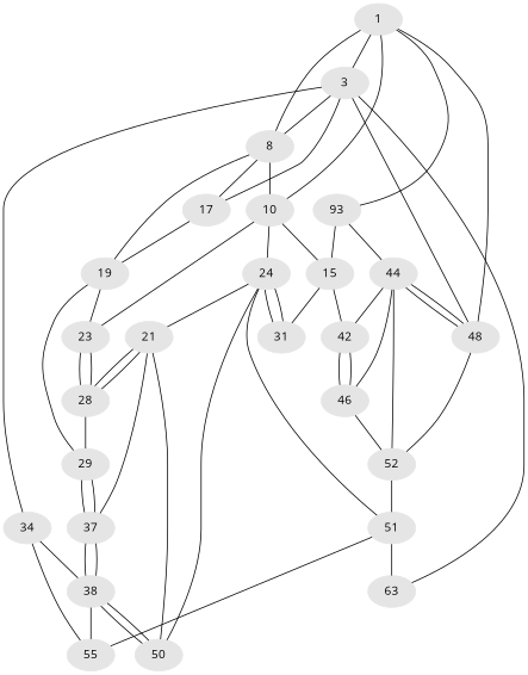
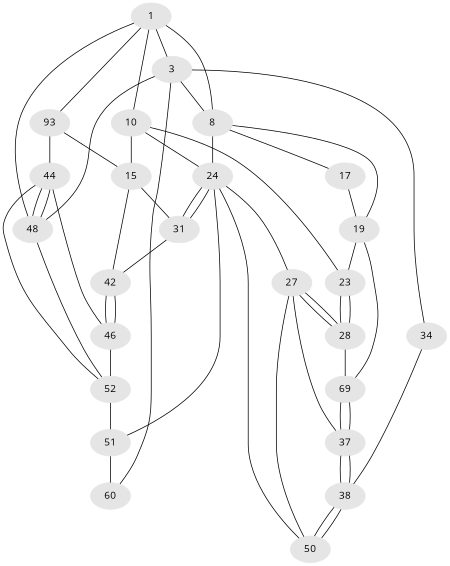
  graph {
    fontname="Open Sans"
    node [color=gray90 fontname="Open Sans" style=filled]
    edge [fontname="Open Sans"]
    1 [super="+2+6"]
    3 [super="+60+4+18"]
    8 [super="+9+12"]
    10 [super="+11+16"]
    n5 [label=93 super="+14"]
    48
    17 [super="+21"]
    34 [super="+57+35"]
-   63 [super="+66"]
+   63 [super="+66" label=60]
    19 [super="+20"]
    15 [super="+30"]
    23
    24 [super="+25"]
    44 [super="+45"]
    52 [super="+61"]
    38 [super="+39"]
-   55 [super="+59+56"]
-   29
+   29 [label=69]
    31
    42 [super="+43"]
    28
-   27 [super="+47" label=21]
+   27 [super="+47"]
    50
    n24 [label=51 super="+62+54"]
    46 [super="+51"]
    37
    1 -- 3 [weight=2]
    1 -- 8
    1 -- 10
    1 -- n5
    1 -- 48
    3 -- 8
    3 -- 48
-   3 -- 17
    3 -- 34 [weight=2]
    3 -- 63
-   8 -- 10
+   8 -- 24
    8 -- 17
    8 -- 19
    10 -- 15
    10 -- 23
    10 -- 24 [weight=2]
    n5 -- 15 [weight=2]
    n5 -- 44
    48 -- 52
    17 -- 19
    34 -- 38 [weight=2]
-   34 -- 55
    19 -- 23
    19 -- 29
    15 -- 31
    15 -- 42
    23 -- 28
    23 -- 28
    24 -- 31
    24 -- 31
    24 -- 27
    24 -- 50
    24 -- n24
    44 -- 48
    44 -- 48
    44 -- 52
    44 -- 46
    52 -- n24 [weight=2]
-   38 -- 55
    38 -- 50
    38 -- 50
    29 -- 37
    29 -- 37
-   44 -- 42
+   31 -- 42
    42 -- 46 [weight=2]
    42 -- 46
    28 -- 29
    27 -- 28
    27 -- 28
    27 -- 50
    27 -- 37
    n24 -- 63 [weight=2]
-   n24 -- 55
    46 -- 52
    37 -- 38
    37 -- 38
  }
